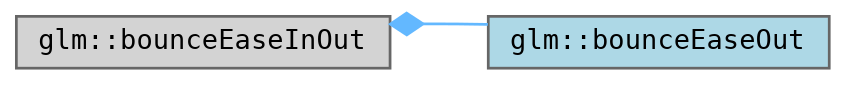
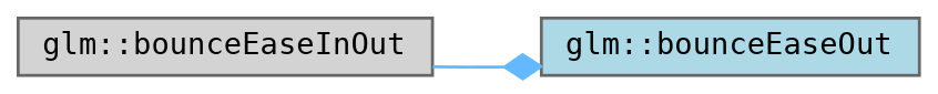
  digraph {
    rankdir=LR
    node [fontname=Terminal fontsize=10 shape=box style=filled]
    n1 [color=gray40 fillcolor=lightgrey fontcolor=black height=0.2 label="glm::bounceEaseInOut" width=0.4]
    n2 [color=grey40 fillcolor=lightblue height=0.2 label="glm::bounceEaseOut" width=0.4]
-   n2 -> n1 [color=steelblue1 fontname=Terminal fontsize=10 labelfontname=Helvetica labelfontsize=10 style=solid arrowhead=diamond]
+   n1 -> n2 [color=steelblue1 fontname=Terminal fontsize=10 labelfontname=Helvetica labelfontsize=10 style=solid arrowhead=diamond]
  }
